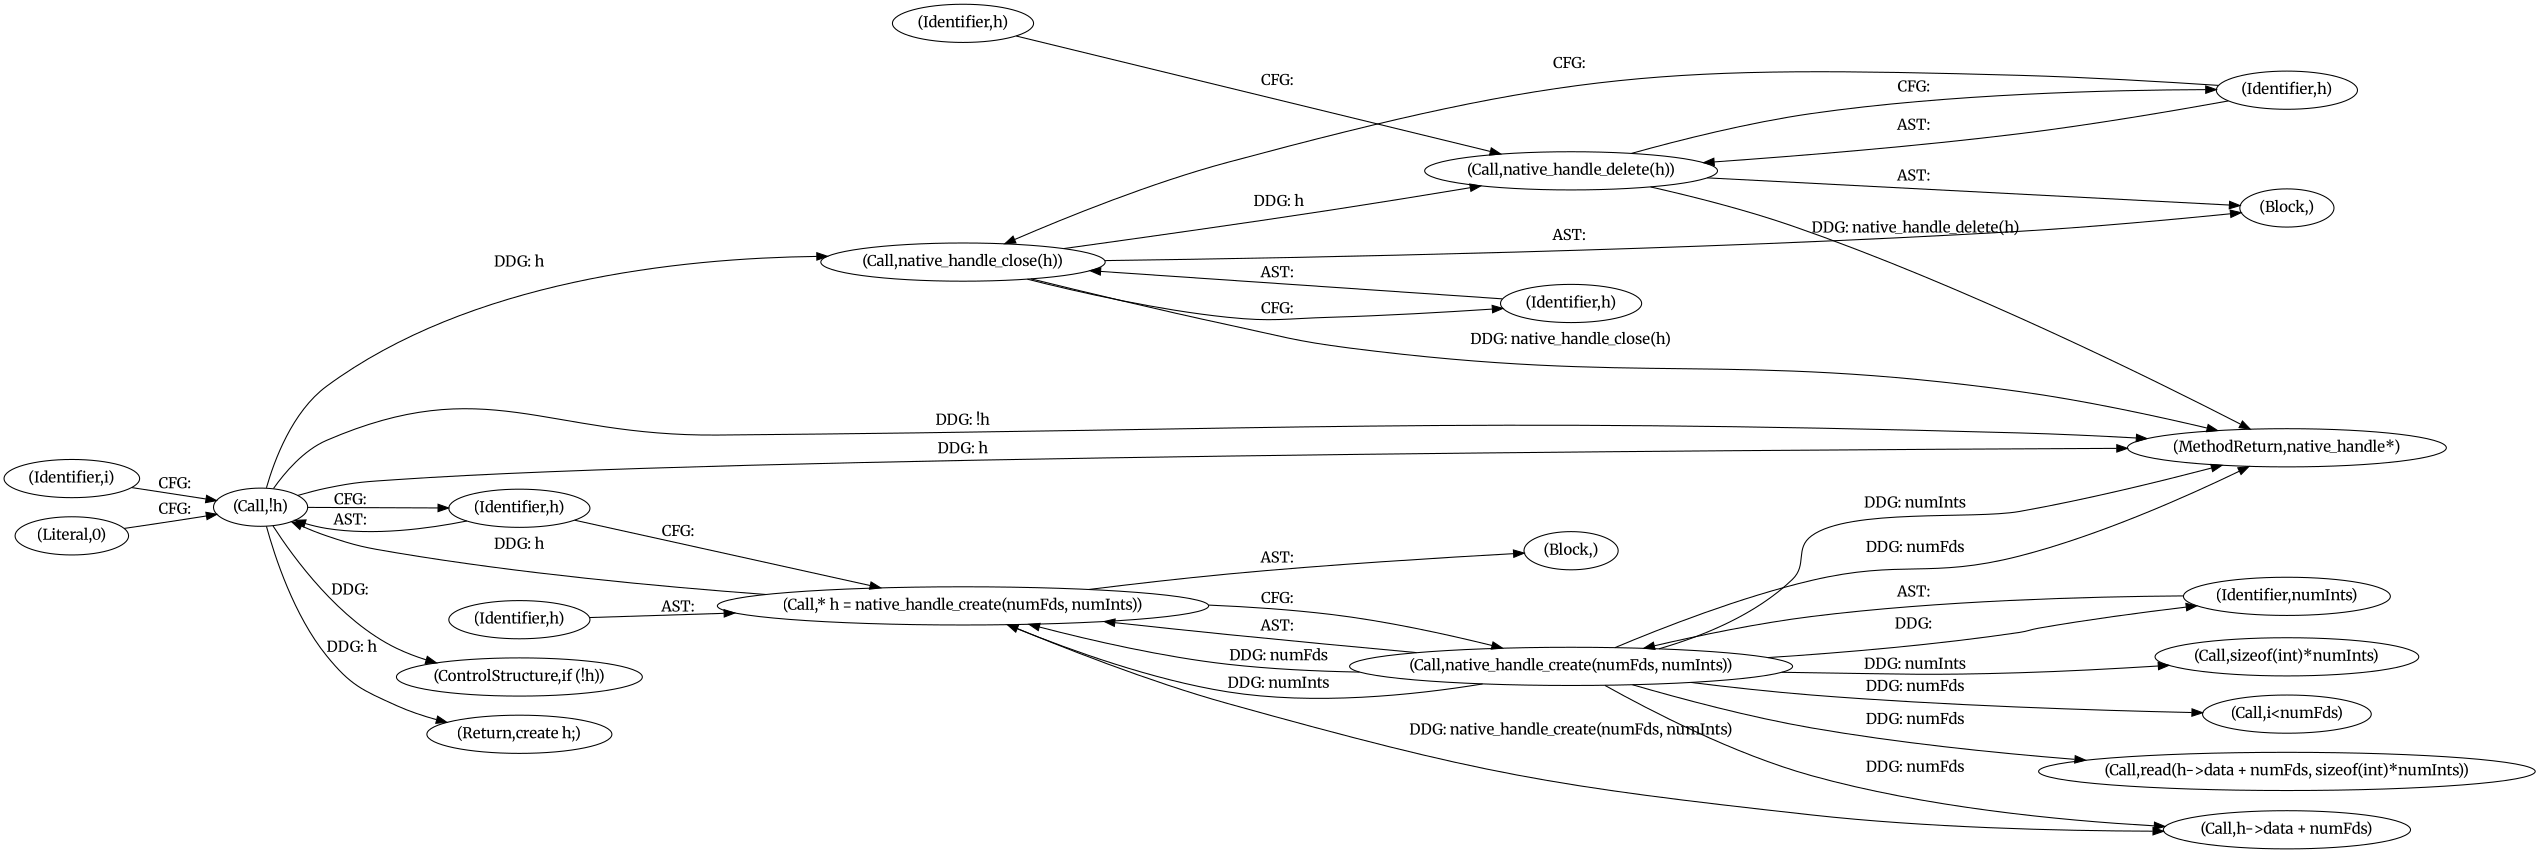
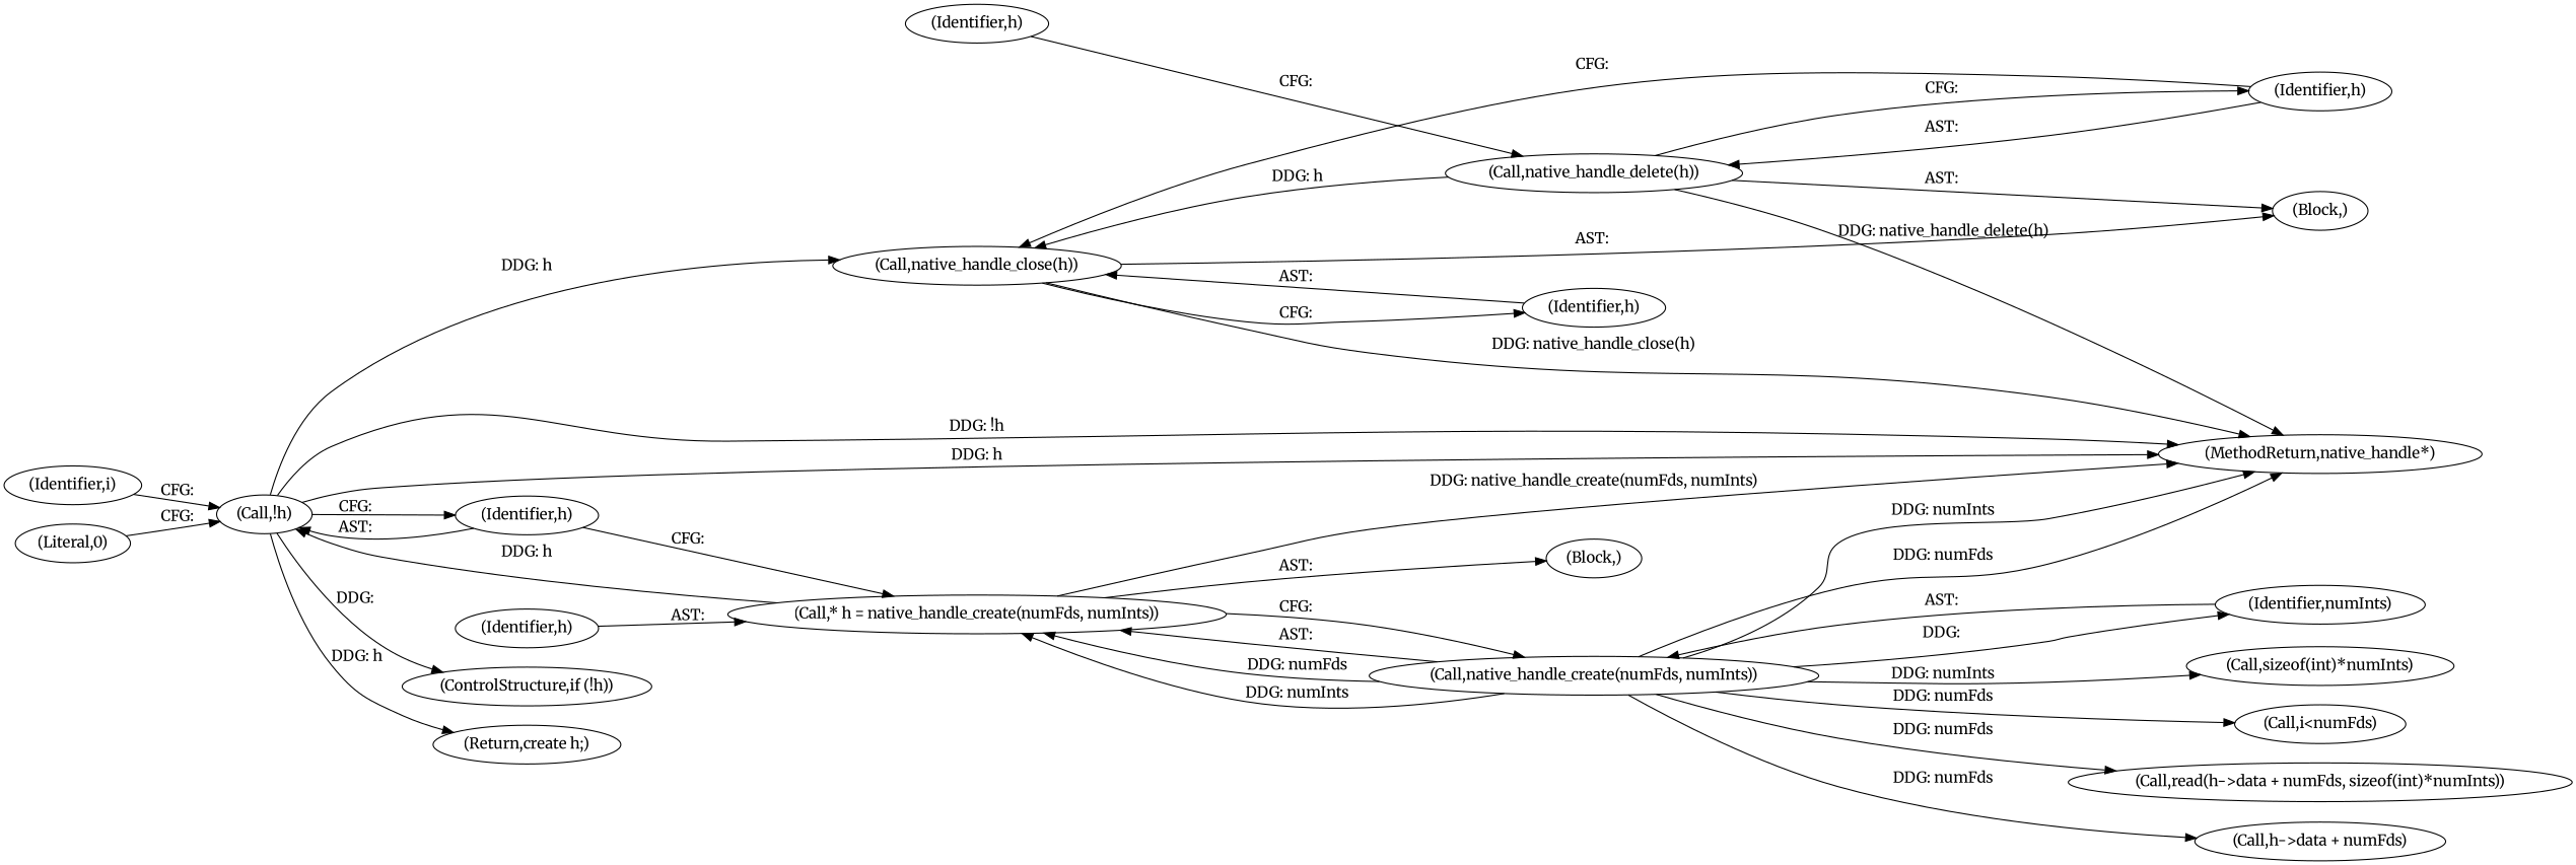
  digraph {
    fontname=Merriweather
    rankdir=LR
    node [fontname=Merriweather]
    edge [fontname=Merriweather]
    n1 [label="(Call,native_handle_close(h))"]
    n2 [label="(Call,native_handle_delete(h))"]
    n3 [label="(MethodReturn,native_handle*)"]
    n4 [label="(Block,)"]
    n5 [label="(Identifier,h)"]
    n6 [label="(Identifier,h)"]
    n7 [label="(Call,!h)"]
    n8 [label="(Identifier,h)"]
    n9 [label="(ControlStructure,if (!h))"]
    n10 [label="(Return,create h;)"]
    n11 [label="(Call,* h = native_handle_create(numFds, numInts))"]
    n12 [label="(Call,native_handle_create(numFds, numInts))"]
    n13 [label="(Block,)"]
    n14 [label="(Call,read(h->data + numFds, sizeof(int)*numInts))"]
    n15 [label="(Identifier,numInts)"]
    n16 [label="(Call,h->data + numFds)"]
    n17 [label="(Call,sizeof(int)*numInts)"]
    n18 [label="(Call,i<numFds)"]
    n19 [label="(Identifier,i)"]
    n20 [label="(Identifier,h)"]
    n21 [label="(Literal,0)"]
    n22 [label="(Identifier,h)"]
-   n1 -> n2 [label="DDG: h"]
+   n2 -> n1 [label="DDG: h"]
    n1 -> n3 [label="DDG: native_handle_close(h)"]
    n1 -> n4 [label="AST: "]
    n1 -> n5 [label="CFG: "]
    n2 -> n3 [label="DDG: native_handle_delete(h)"]
    n2 -> n4 [label="AST: "]
    n2 -> n6 [label="CFG: "]
    n5 -> n1 [label="AST: "]
    n6 -> n1 [label="CFG: "]
    n6 -> n2 [label="AST: "]
    n7 -> n1 [label="DDG: h"]
    n7 -> n3 [label="DDG: !h"]
    n7 -> n3 [label="DDG: h"]
    n7 -> n8 [label="CFG: "]
    n7 -> n9 [label="DDG: "]
    n7 -> n10 [label="DDG: h"]
    n8 -> n7 [label="AST: "]
    n8 -> n11 [label="CFG: "]
-   n11 -> n16 [label="DDG: native_handle_create(numFds, numInts)"]
+   n11 -> n3 [label="DDG: native_handle_create(numFds, numInts)"]
    n11 -> n7 [label="DDG: h"]
    n11 -> n12 [label="CFG: "]
    n11 -> n13 [label="AST: "]
    n12 -> n3 [label="DDG: numInts"]
    n12 -> n3 [label="DDG: numFds"]
    n12 -> n11 [label="AST: "]
    n12 -> n11 [label="DDG: numFds"]
    n12 -> n11 [label="DDG: numInts"]
    n12 -> n14 [label="DDG: numFds"]
    n12 -> n15 [label="DDG: "]
    n12 -> n16 [label="DDG: numFds"]
    n12 -> n17 [label="DDG: numInts"]
    n12 -> n18 [label="DDG: numFds"]
    n15 -> n12 [label="AST: "]
    n19 -> n7 [label="CFG: "]
    n20 -> n11 [label="AST: "]
    n21 -> n7 [label="CFG: "]
    n22 -> n2 [label="CFG: "]
  }
